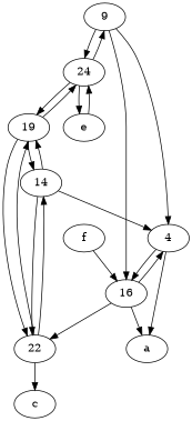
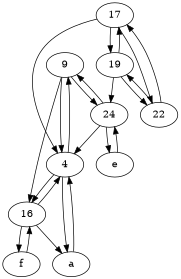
  digraph {
    9
    24
    4
    16
    19
    e
    a
    f
    22
-   c
-   17 [label=14]
+   17
    9 -> 24
    9 -> 4
    9 -> 16
    24 -> 9
-   24 -> 19
+   24 -> 4
    24 -> e
+   4 -> 9
    4 -> 16
    4 -> a
    16 -> 4
    16 -> a
-   16 -> 22
+   16 -> f
    19 -> 24
    19 -> 22
    19 -> 17
    e -> 24
+   a -> 4
    f -> 16
    22 -> 19
-   22 -> c
    22 -> 17
    17 -> 4
    17 -> 19
    17 -> 22
  }
